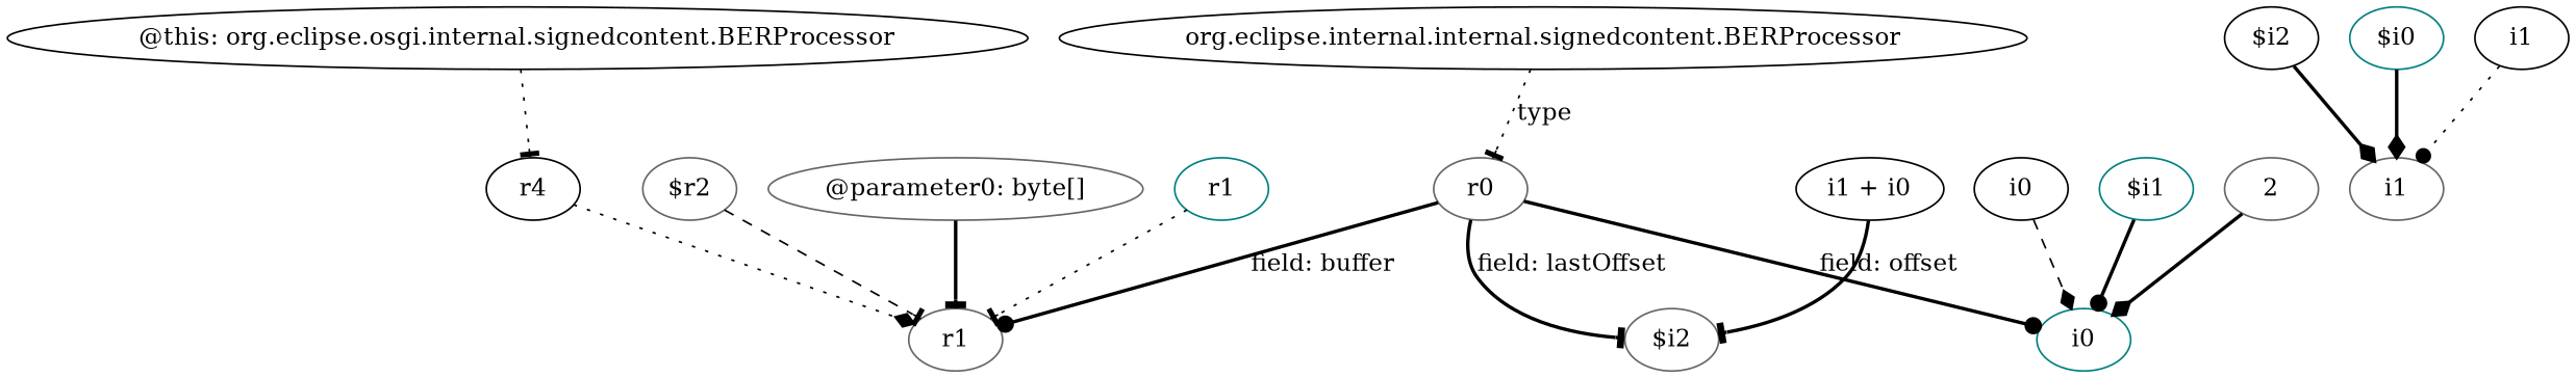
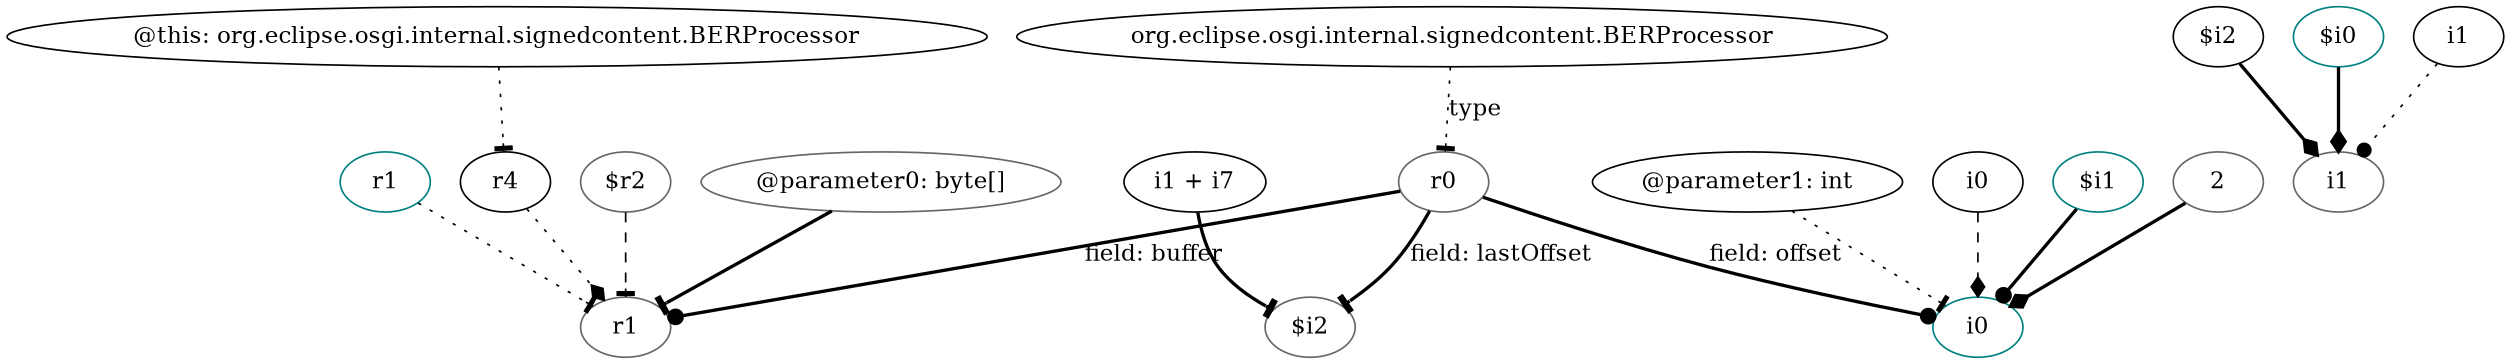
  digraph {
    node [color=black]
    edge [arrowhead=tee style=bold]
    n1 [color=teal label=r1]
    n2 [color=gray40 label=r1]
    n3 [label="$i2"]
    n4 [color=gray40 label=i1]
    n5 [color=gray40 label=r0]
    n6 [color=gray40 label="$i2"]
    n7 [color=teal label=i0]
    n8 [label=i0]
    n9 [label=r4]
    n10 [color=teal label="$i1"]
-   n11 [label="org.eclipse.internal.internal.signedcontent.BERProcessor"]
+   n11 [label="org.eclipse.osgi.internal.signedcontent.BERProcessor"]
    n12 [color=gray40 label="$r2"]
    n13 [color=gray40 label=2]
    n14 [color=teal label="$i0"]
+   n15 [label="@parameter1: int"]
    n16 [color=gray40 label="@parameter0: byte[]"]
    n17 [label=i1]
    n18 [label="@this: org.eclipse.osgi.internal.signedcontent.BERProcessor"]
-   n19 [label="i1 + i0"]
+   n19 [label="i1 + i7"]
    n1 -> n2 [style=dotted]
    n3 -> n4 [arrowhead=diamond]
    n5 -> n2 [arrowhead=dot label="field: buffer"]
    n5 -> n6 [label="field: lastOffset"]
    n5 -> n7 [arrowhead=dot label="field: offset"]
    n8 -> n7 [arrowhead=diamond style=dashed]
    n9 -> n2 [arrowhead=diamond style=dotted]
    n10 -> n7 [arrowhead=dot]
    n11 -> n5 [label=type style=dotted]
    n12 -> n2 [style=dashed]
    n13 -> n7 [arrowhead=diamond]
    n14 -> n4 [arrowhead=diamond]
+   n15 -> n7 [style=dotted]
    n16 -> n2
    n17 -> n4 [arrowhead=dot style=dotted]
    n18 -> n9 [style=dotted]
    n19 -> n6
  }
